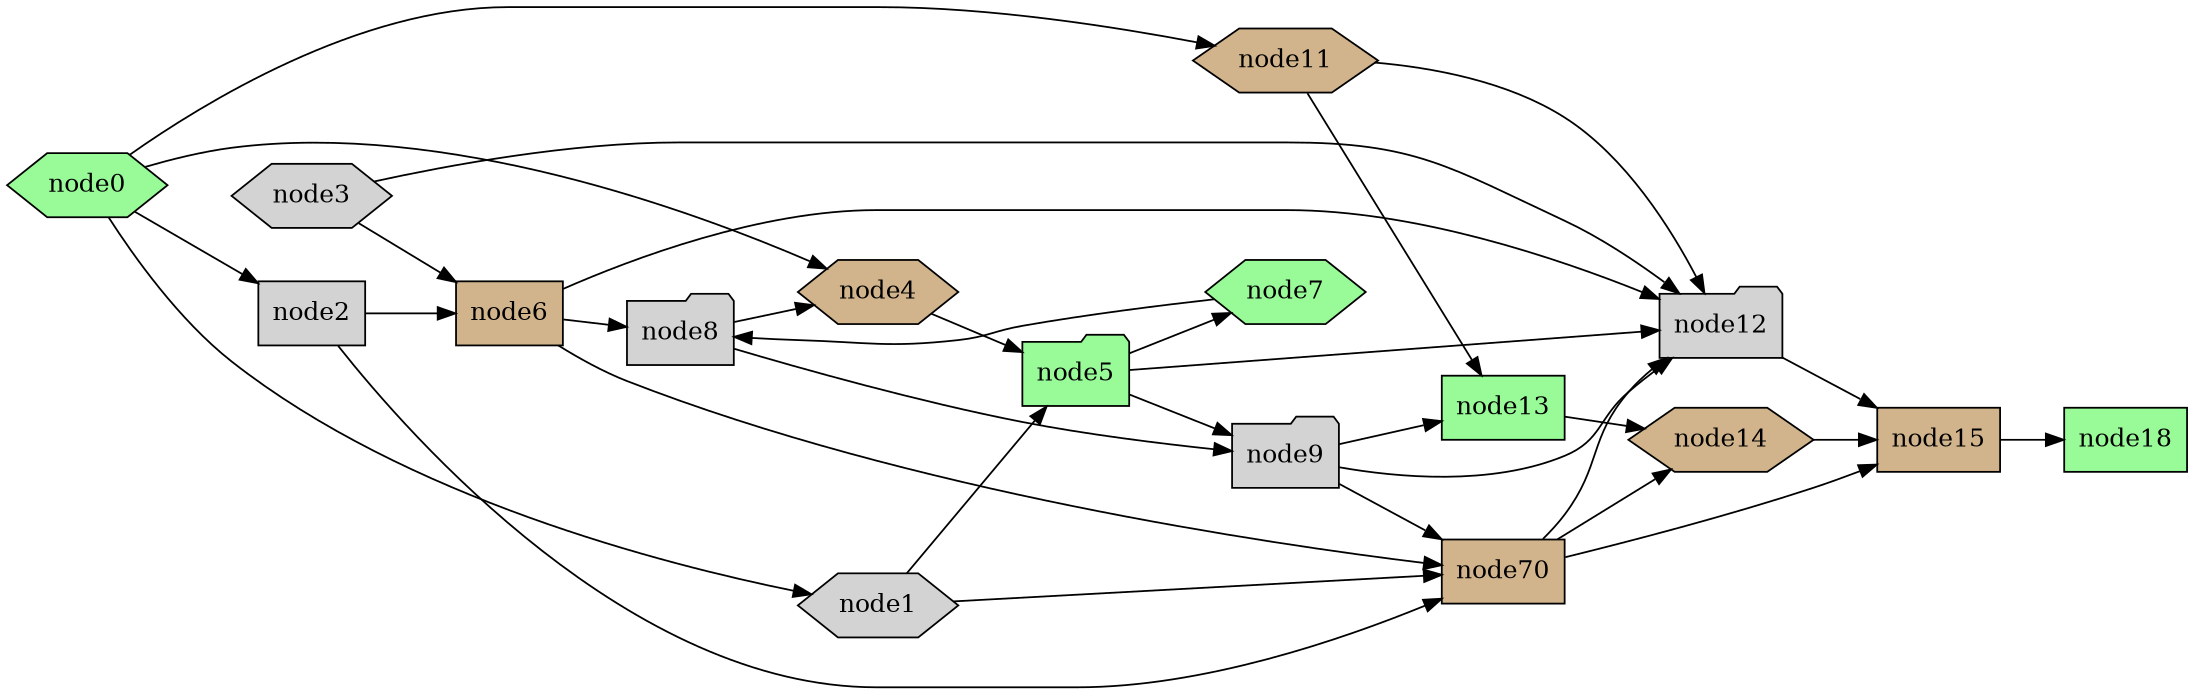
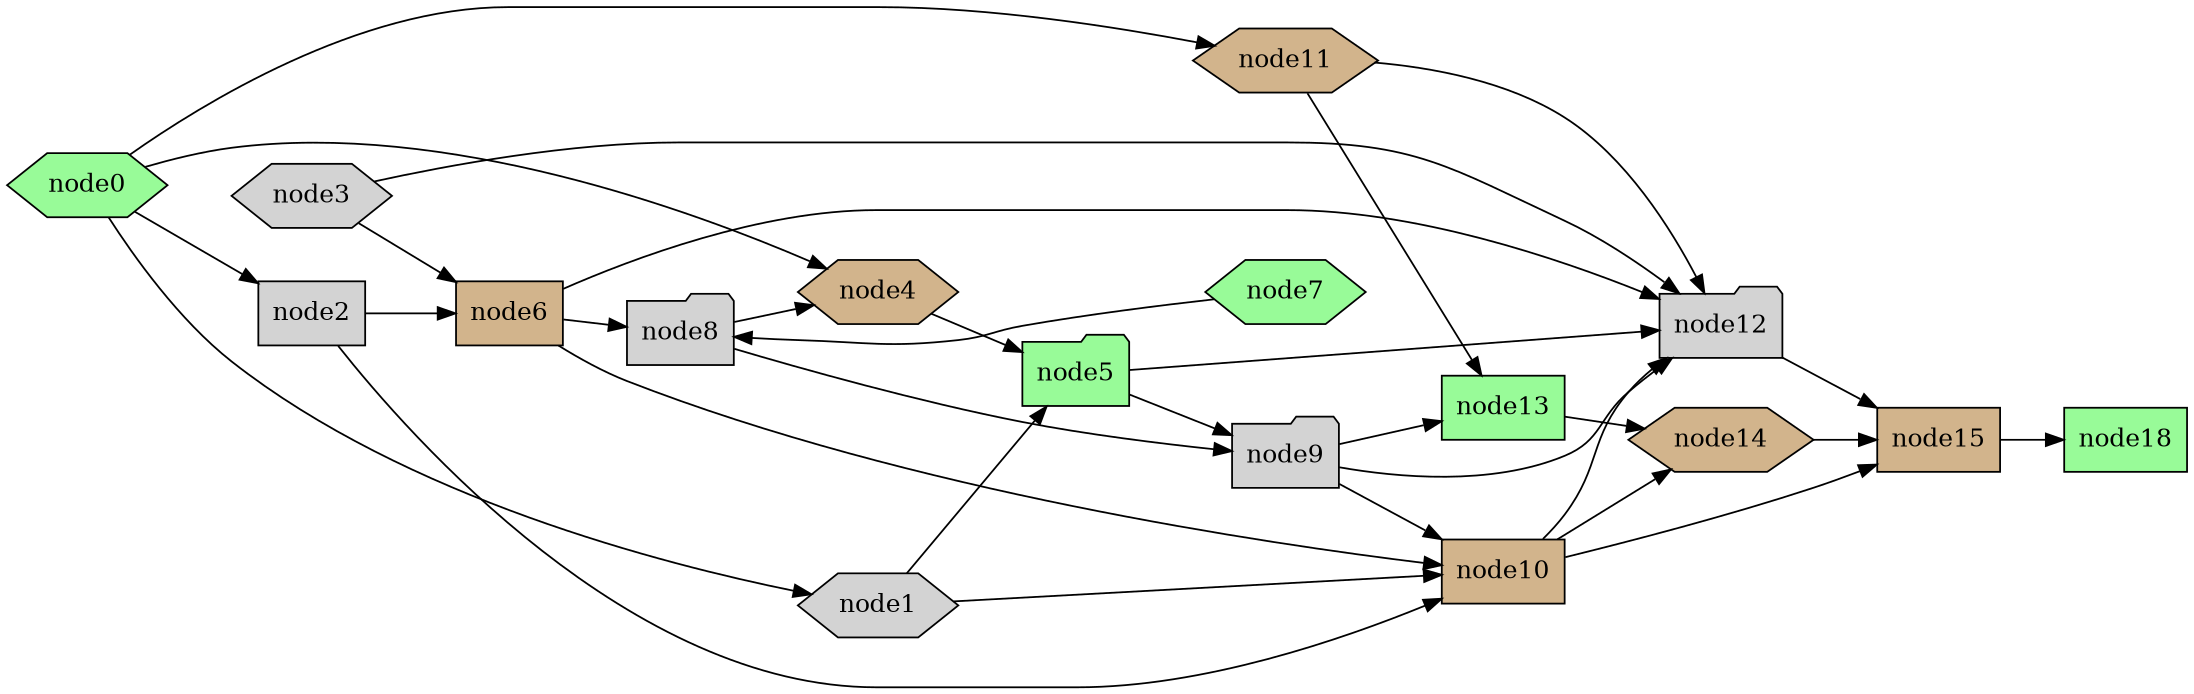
  digraph {
    rankdir=LR
    node [fillcolor=tan shape=hexagon style=filled]
    node15 [shape=box]
    n2 [fillcolor=palegreen label=node18 shape=box]
    node14
    node13 [fillcolor=palegreen shape=box]
    node12 [fillcolor=lightgrey shape=folder]
    node11
-   node10 [shape=box label=node70]
+   node10 [shape=box]
    node9 [fillcolor=lightgrey shape=folder]
    node8 [fillcolor=lightgrey shape=folder]
    node4
    node7 [fillcolor=palegreen]
    node6 [shape=box]
    node5 [fillcolor=palegreen shape=folder]
    node3 [fillcolor=lightgrey]
    node2 [fillcolor=lightgrey shape=box]
    node1 [fillcolor=lightgrey]
    node0 [fillcolor=palegreen]
    node15 -> n2
    node14 -> node15
    node13 -> node14
    node12 -> node15
    node11 -> node13
    node11 -> node12
    node10 -> node15
    node10 -> node14
    node10 -> node12
    node9 -> node13
    node9 -> node12
    node9 -> node10
    node8 -> node9
    node8 -> node4
    node4 -> node5
    node7 -> node8
    node6 -> node12
    node6 -> node10
    node6 -> node8
    node5 -> node12
    node5 -> node9
-   node5 -> node7
    node3 -> node12
    node3 -> node6
    node2 -> node10
    node2 -> node6
    node1 -> node10
    node1 -> node5
    node0 -> node11
    node0 -> node4
    node0 -> node2
    node0 -> node1
  }
